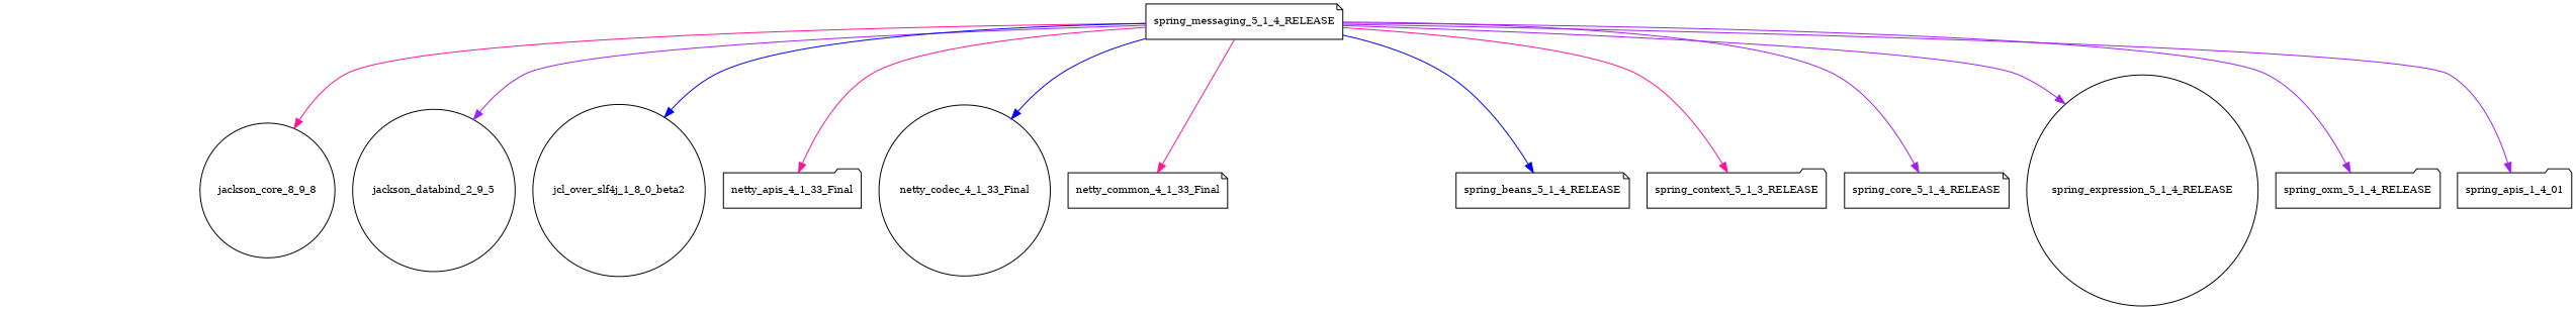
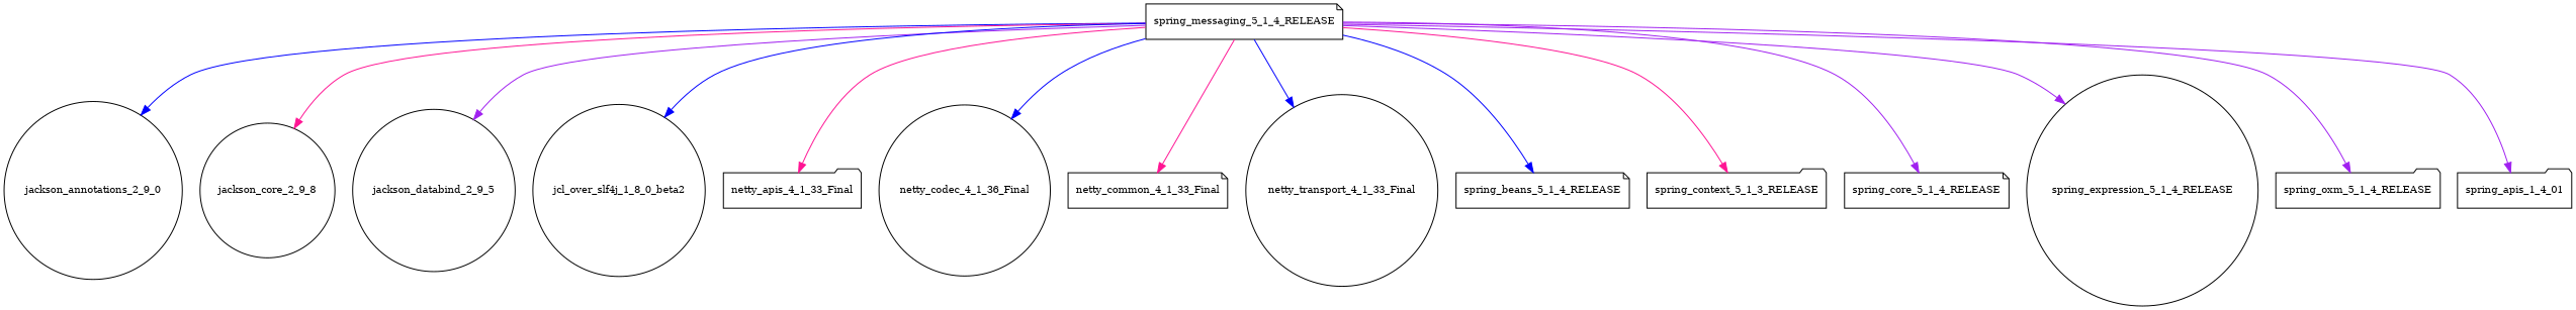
  digraph {
    node [fontsize=10.0 shape=circle]
    edge [color=blue]
    spring_messaging_5_1_4_RELEASE [shape=note]
-   jackson_core_2_9_8 [label=jackson_core_8_9_8]
+   jackson_annotations_2_9_0
+   jackson_core_2_9_8
    n4 [label=jackson_databind_2_9_5]
    jcl_over_slf4j_1_8_0_beta2
    n6 [label=netty_apis_4_1_33_Final shape=folder]
-   netty_codec_4_1_33_Final
+   netty_codec_4_1_33_Final [label=netty_codec_4_1_36_Final]
    netty_common_4_1_33_Final [shape=note]
+   netty_transport_4_1_33_Final
    spring_beans_5_1_4_RELEASE [shape=note]
    n11 [label=spring_context_5_1_3_RELEASE shape=folder]
    spring_core_5_1_4_RELEASE [shape=note]
    spring_expression_5_1_4_RELEASE
    spring_oxm_5_1_4_RELEASE [shape=folder]
    n15 [label=spring_apis_1_4_01 shape=folder]
+   spring_messaging_5_1_4_RELEASE -> jackson_annotations_2_9_0
    spring_messaging_5_1_4_RELEASE -> jackson_core_2_9_8 [color=deeppink]
    spring_messaging_5_1_4_RELEASE -> n4 [color=purple]
    spring_messaging_5_1_4_RELEASE -> jcl_over_slf4j_1_8_0_beta2
    spring_messaging_5_1_4_RELEASE -> n6 [color=deeppink]
    spring_messaging_5_1_4_RELEASE -> netty_codec_4_1_33_Final
    spring_messaging_5_1_4_RELEASE -> netty_common_4_1_33_Final [color=deeppink]
+   spring_messaging_5_1_4_RELEASE -> netty_transport_4_1_33_Final
    spring_messaging_5_1_4_RELEASE -> spring_beans_5_1_4_RELEASE
    spring_messaging_5_1_4_RELEASE -> n11 [color=deeppink]
    spring_messaging_5_1_4_RELEASE -> spring_core_5_1_4_RELEASE [color=purple]
    spring_messaging_5_1_4_RELEASE -> spring_expression_5_1_4_RELEASE [color=purple]
    spring_messaging_5_1_4_RELEASE -> spring_oxm_5_1_4_RELEASE [color=purple]
    spring_messaging_5_1_4_RELEASE -> n15 [color=purple]
  }
